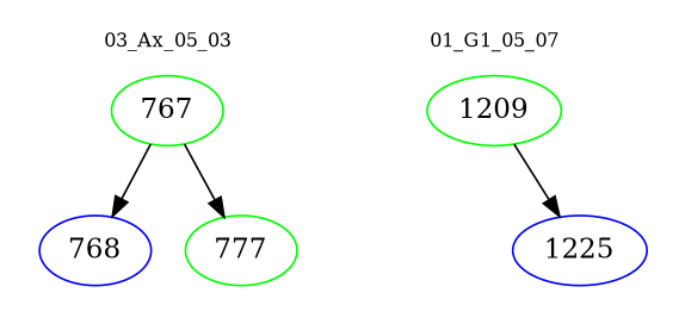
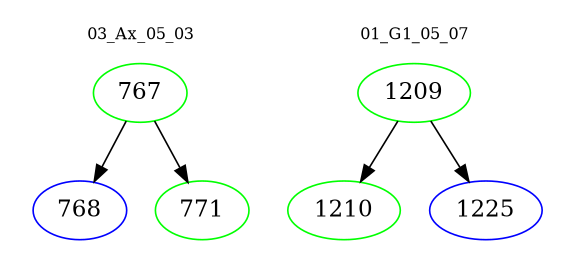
  digraph {
    node [color=green]
    edge [color=black]
    n1 [label=767]
    n2 [color=blue label=768]
-   n3 [label=777]
+   n3 [label=771]
    n4 [label=1209]
+   n5 [label=1210]
    n6 [color=blue label=1225]
    subgraph cluster_1 {
      color=white
      fontsize=10
      label="03_Ax_05_03"
      n1
      n2
      n3
    }
    subgraph cluster_2 {
      color=white
      fontsize=10
      label="01_G1_05_07"
      n4
+     n5
      n6
    }
    n1 -> n2
    n1 -> n3
+   n4 -> n5
    n4 -> n6
  }
